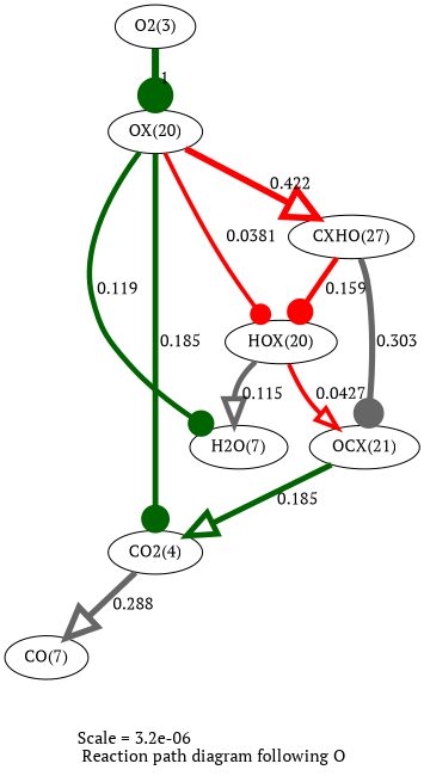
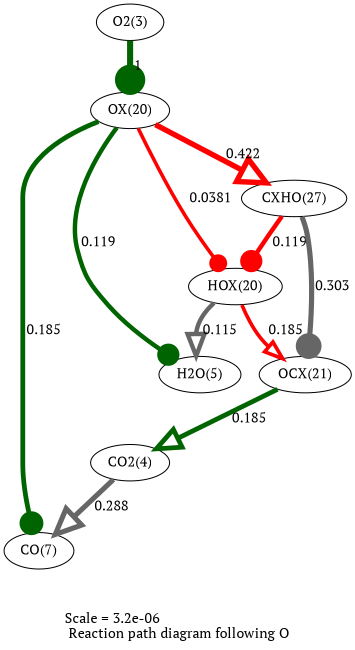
  digraph {
    fontname="PT Serif"
    label="Scale = 3.2e-06\l Reaction path diagram following O"
    node [fontname="PT Serif"]
    edge [arrowhead=dot arrowsize=2.36 color=darkgreen fontname="PT Serif" penwidth=4.73]
    n1 [label="O2(3)"]
    n2 [label="OX(20)"]
    n3 [label="HOX(20)"]
    n4 [label="CXHO(27)"]
    n5 [label="CO2(4)"]
-   n6 [label="H2O(7)"]
+   n6 [label="H2O(5)"]
    n7 [label="OCX(21)"]
    n8 [label="CO(7)"]
    n1 -> n2 [arrowsize=3 label=" 1" penwidth=6]
    n2 -> n3 [arrowsize=1.77 color=red label=" 0.0381" penwidth=3.53]
    n2 -> n4 [arrowhead=onormal arrowsize=2.67 color=red label=" 0.422" penwidth=5.35]
-   n2 -> n5 [label=" 0.185"]
+   n2 -> n8 [label=" 0.185"]
    n2 -> n6 [arrowsize=2.2 label=" 0.119" penwidth=4.4]
    n3 -> n6 [arrowhead=onormal arrowsize=2.18 color=gray40 label=" 0.115" penwidth=4.37]
-   n3 -> n7 [arrowhead=onormal arrowsize=1.81 color=red label=" 0.0427" penwidth=3.62]
-   n4 -> n3 [arrowsize=2.2 color=red label=" 0.159" penwidth=4.4]
+   n3 -> n7 [arrowhead=onormal arrowsize=1.81 color=red label=" 0.185" penwidth=3.62]
+   n4 -> n3 [arrowsize=2.2 color=red label=" 0.119" penwidth=4.4]
    n4 -> n7 [arrowsize=2.55 color=gray40 label=" 0.303" penwidth=5.1]
    n5 -> n8 [arrowhead=onormal arrowsize=2.53 color=gray40 label=" 0.288" penwidth=5.06]
    n7 -> n5 [arrowhead=onormal label=" 0.185"]
  }
